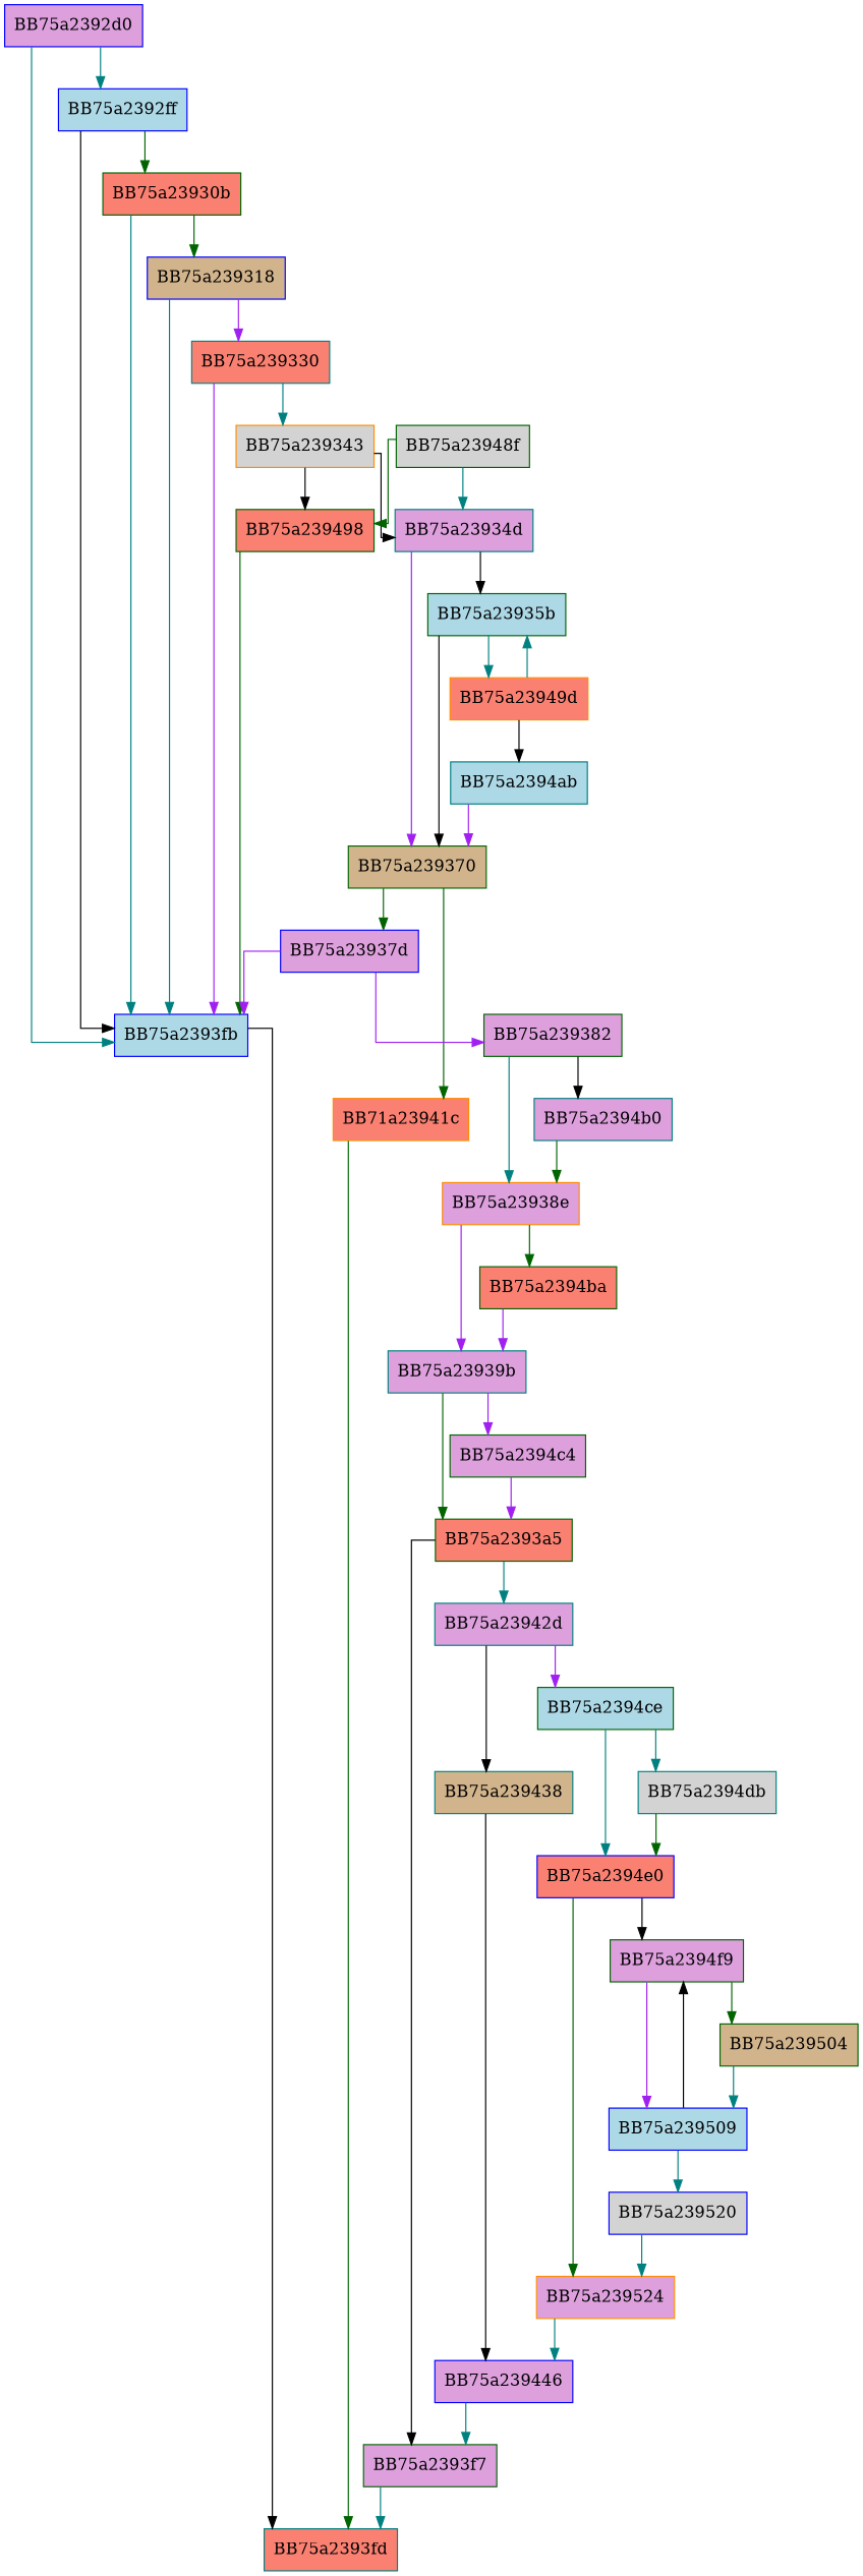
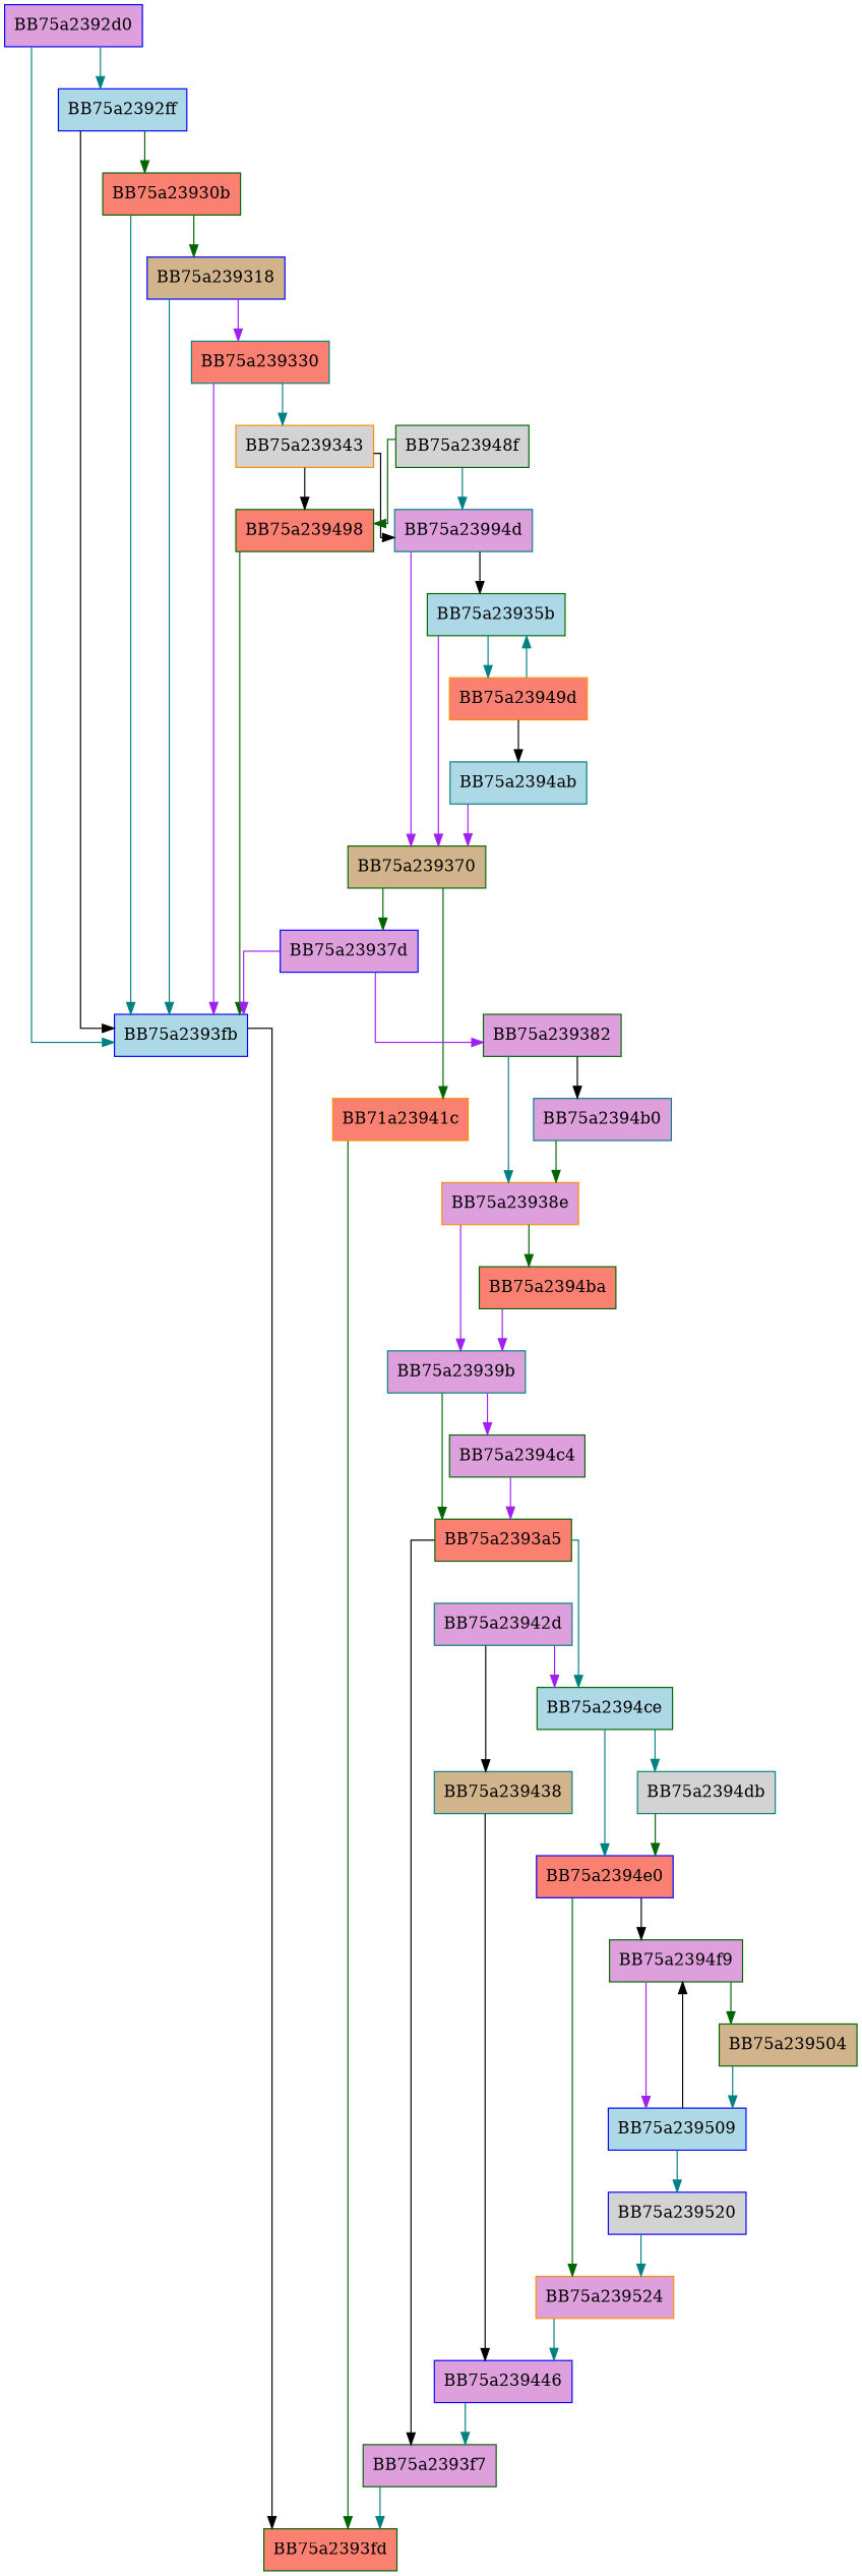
  digraph {
    splines=ortho
    node [color=darkgreen fillcolor=plum shape=box style=filled]
    edge [color=teal]
    BB75a2392d0 [color=blue]
    BB75a2393fb [color=blue fillcolor=lightblue]
    BB75a2392ff [color=blue fillcolor=lightblue]
-   BB75a2393fd [color=teal fillcolor=salmon]
+   BB75a2393fd [fillcolor=salmon]
    BB75a23930b [fillcolor=salmon]
    BB75a239318 [color=blue fillcolor=tan]
    BB75a239330 [color=teal fillcolor=salmon]
    BB75a239343 [color=darkorange fillcolor=lightgrey]
-   BB75a23934d [color=teal]
+   BB75a23934d [color=teal label=BB75a23994d]
    BB75a239498 [fillcolor=salmon]
    BB75a23948f [fillcolor=lightgrey]
    BB75a239370 [fillcolor=tan]
    BB75a23935b [fillcolor=lightblue]
    n14 [color=darkorange fillcolor=salmon label=BB71a23941c]
    BB75a23937d [color=blue]
    BB75a23949d [color=darkorange fillcolor=salmon]
    BB75a239382
    BB75a2394ab [color=teal fillcolor=lightblue]
    BB75a2394b0 [color=teal]
    BB75a23938e [color=darkorange]
    BB75a2394ba [fillcolor=salmon]
    BB75a23939b [color=teal]
    BB75a2394c4
    BB75a2393a5 [fillcolor=salmon]
    BB75a23942d [color=teal]
    BB75a2393f7
    BB75a2394ce [fillcolor=lightblue]
    BB75a239438 [color=teal fillcolor=tan]
    BB75a2394e0 [color=blue fillcolor=salmon]
    BB75a2394db [color=teal fillcolor=lightgrey]
    BB75a239446 [color=blue]
    BB75a239524 [color=darkorange]
    BB75a2394f9
    BB75a239509 [color=blue fillcolor=lightblue]
    BB75a239504 [fillcolor=tan]
    BB75a239520 [color=blue fillcolor=lightgrey]
    BB75a2392d0 -> BB75a2393fb
    BB75a2392d0 -> BB75a2392ff
    BB75a2393fb -> BB75a2393fd [color=black]
    BB75a2392ff -> BB75a2393fb [color=black]
    BB75a2392ff -> BB75a23930b [color=darkgreen]
    BB75a23930b -> BB75a2393fb
    BB75a23930b -> BB75a239318 [color=darkgreen]
    BB75a239318 -> BB75a2393fb
    BB75a239318 -> BB75a239330 [color=purple]
    BB75a239330 -> BB75a2393fb [color=purple]
    BB75a239330 -> BB75a239343
    BB75a239343 -> BB75a23934d [color=black]
    BB75a239343 -> BB75a239498 [color=black]
    BB75a23934d -> BB75a239370 [color=purple]
    BB75a23934d -> BB75a23935b [color=black]
    BB75a239498 -> BB75a2393fb [color=darkgreen]
    BB75a23948f -> BB75a23934d
    BB75a23948f -> BB75a239498 [color=darkgreen]
    BB75a239370 -> n14 [color=darkgreen]
    BB75a239370 -> BB75a23937d [color=darkgreen]
-   BB75a23935b -> BB75a239370 [color=black]
+   BB75a23935b -> BB75a239370 [color=purple]
    BB75a23935b -> BB75a23949d
    n14 -> BB75a2393fd [color=darkgreen]
    BB75a23937d -> BB75a2393fb [color=purple]
    BB75a23937d -> BB75a239382 [color=purple]
    BB75a23949d -> BB75a23935b
    BB75a23949d -> BB75a2394ab [color=black]
    BB75a239382 -> BB75a2394b0 [color=black]
    BB75a239382 -> BB75a23938e
    BB75a2394ab -> BB75a239370 [color=purple]
    BB75a2394b0 -> BB75a23938e [color=darkgreen]
    BB75a23938e -> BB75a2394ba [color=darkgreen]
    BB75a23938e -> BB75a23939b [color=purple]
    BB75a2394ba -> BB75a23939b [color=purple]
    BB75a23939b -> BB75a2394c4 [color=purple]
    BB75a23939b -> BB75a2393a5 [color=darkgreen]
    BB75a2394c4 -> BB75a2393a5 [color=purple]
-   BB75a2393a5 -> BB75a23942d
+   BB75a2393a5 -> BB75a2394ce
    BB75a2393a5 -> BB75a2393f7 [color=black]
    BB75a23942d -> BB75a2394ce [color=purple]
    BB75a23942d -> BB75a239438 [color=black]
    BB75a2393f7 -> BB75a2393fd
    BB75a2394ce -> BB75a2394e0
    BB75a2394ce -> BB75a2394db
    BB75a239438 -> BB75a239446 [color=black]
    BB75a2394e0 -> BB75a239524 [color=darkgreen]
    BB75a2394e0 -> BB75a2394f9 [color=black]
    BB75a2394db -> BB75a2394e0 [color=darkgreen]
    BB75a239446 -> BB75a2393f7
    BB75a239524 -> BB75a239446
    BB75a2394f9 -> BB75a239509 [color=purple]
    BB75a2394f9 -> BB75a239504 [color=darkgreen]
    BB75a239509 -> BB75a2394f9 [color=black]
    BB75a239509 -> BB75a239520
    BB75a239504 -> BB75a239509
    BB75a239520 -> BB75a239524
  }
